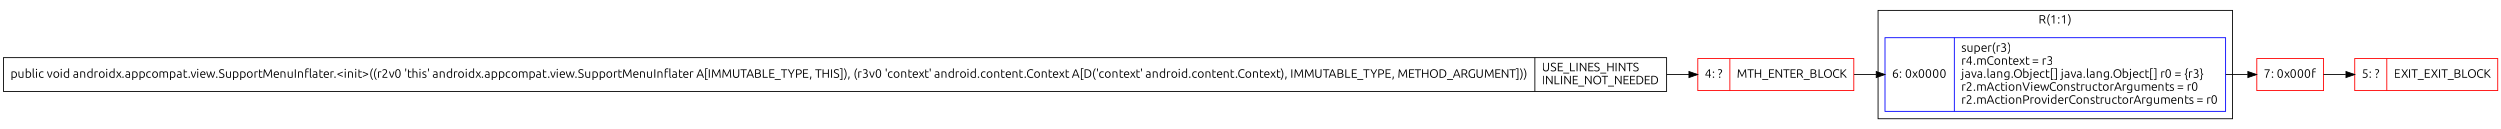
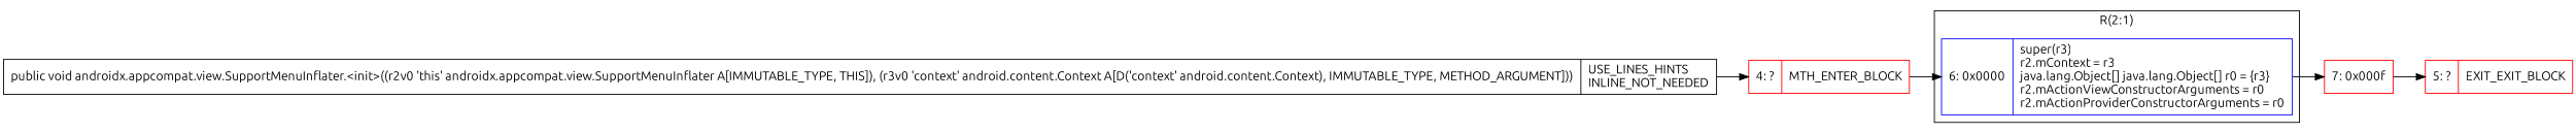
  digraph {
    fontname=Ubuntu
    rankdir=LR
    node [color=red fontname=Ubuntu shape=record]
    edge [fontname=Ubuntu]
-   n1 [color=blue label="{6\:\ 0x0000|super(r3)\lr4.mContext = r3\ljava.lang.Object[] java.lang.Object[] r0 = \{r3\}\lr2.mActionViewConstructorArguments = r0\lr2.mActionProviderConstructorArguments = r0\l}"]
+   n1 [color=blue label="{6\:\ 0x0000|super(r3)\lr2.mContext = r3\ljava.lang.Object[] java.lang.Object[] r0 = \{r3\}\lr2.mActionViewConstructorArguments = r0\lr2.mActionProviderConstructorArguments = r0\l}"]
    n2 [label="{7\:\ 0x000f}"]
    n3 [label="{5\:\ ?|EXIT_EXIT_BLOCK\l}"]
    n4 [label="{4\:\ ?|MTH_ENTER_BLOCK\l}"]
    n5 [label="{public void androidx.appcompat.view.SupportMenuInflater.\<init\>((r2v0 'this' androidx.appcompat.view.SupportMenuInflater A[IMMUTABLE_TYPE, THIS]), (r3v0 'context' android.content.Context A[D('context' android.content.Context), IMMUTABLE_TYPE, METHOD_ARGUMENT]))  | USE_LINES_HINTS\lINLINE_NOT_NEEDED\l}" color=""]
    subgraph cluster_1 {
-     label="R(1:1)"
+     label="R(2:1)"
      n1
    }
    n1 -> n2
    n2 -> n3
    n4 -> n1
    n5 -> n4
  }
